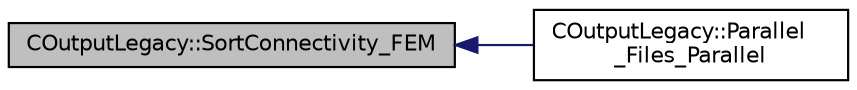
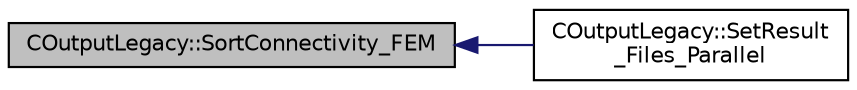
  digraph {
    rankdir=LR
    node [color=black fontname=Helvetica fontsize=10 shape=record style=filled]
    n1 [fillcolor=grey75 fontcolor=black height=0.2 label="COutputLegacy::SortConnectivity_FEM" width=0.4]
-   n2 [fillcolor=white height=0.2 label="COutputLegacy::Parallel\l_Files_Parallel" width=0.4]
+   n2 [fillcolor=white height=0.2 label="COutputLegacy::SetResult\l_Files_Parallel" width=0.4]
    n1 -> n2 [color=midnightblue dir=back fontname=Helvetica fontsize=10 labelfontname=Helvetica labelfontsize=10 style=solid]
  }
